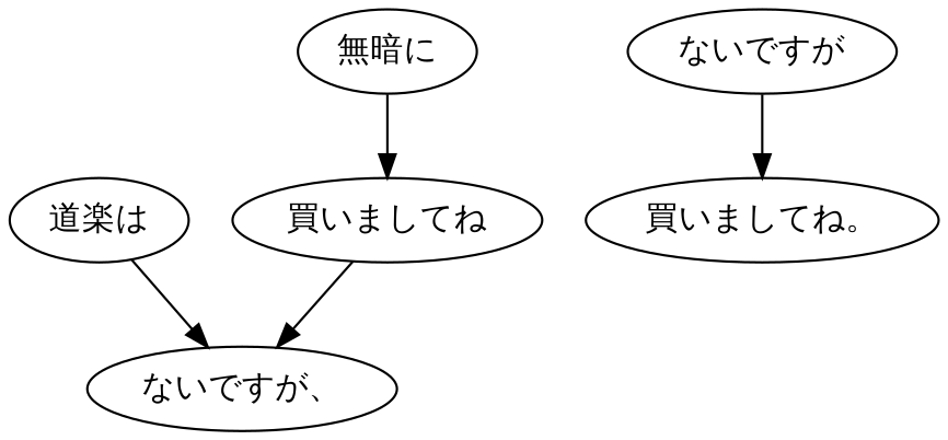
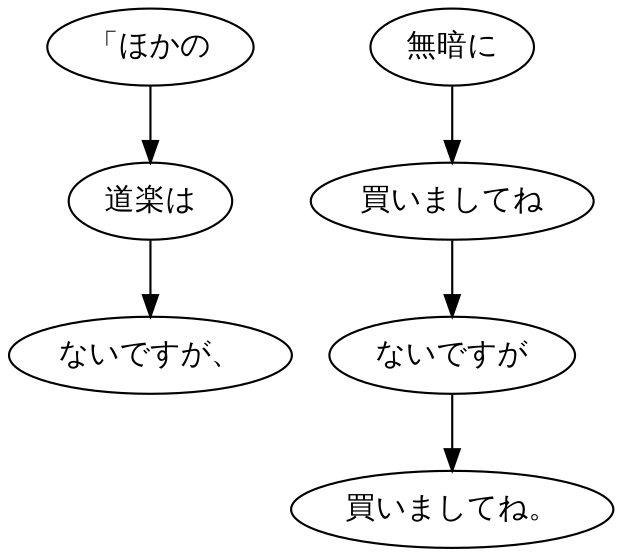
  digraph {
    fontname="JetBrains Mono"
    node [fontname="JetBrains Mono"]
    edge [fontname="JetBrains Mono"]
+   n1 [label="「ほかの"]
    n2 [label="道楽は"]
    n3 [label="ないですが、"]
    n4 [label="買いましてね。"]
    n5 [label="無暗に"]
    n6 [label="買いましてね"]
    n7 [label="ないですが"]
+   n1 -> n2
    n2 -> n3
    n5 -> n6
-   n6 -> n3
+   n6 -> n7
    n7 -> n4
  }
